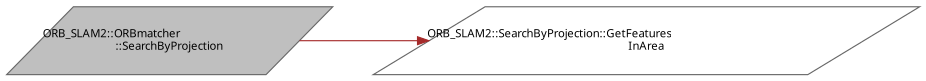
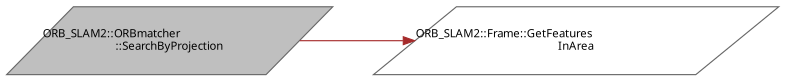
  digraph {
    rankdir=LR
    fontname="Noto Sans"
    node [color=gray40 fontname="Noto Sans" fontsize=10 shape=parallelogram style=filled]
    n1 [fillcolor=grey75 fontcolor=black height=0.2 label="ORB_SLAM2::ORBmatcher\l::SearchByProjection" width=0.4]
-   n2 [fillcolor=white height=0.2 label="ORB_SLAM2::SearchByProjection::GetFeatures\lInArea" width=0.4]
+   n2 [fillcolor=white height=0.2 label="ORB_SLAM2::Frame::GetFeatures\lInArea" width=0.4]
    n1 -> n2 [color=brown fontname="Noto Sans" fontsize=10 labelfontname=Helvetica labelfontsize=10 style=solid]
  }
